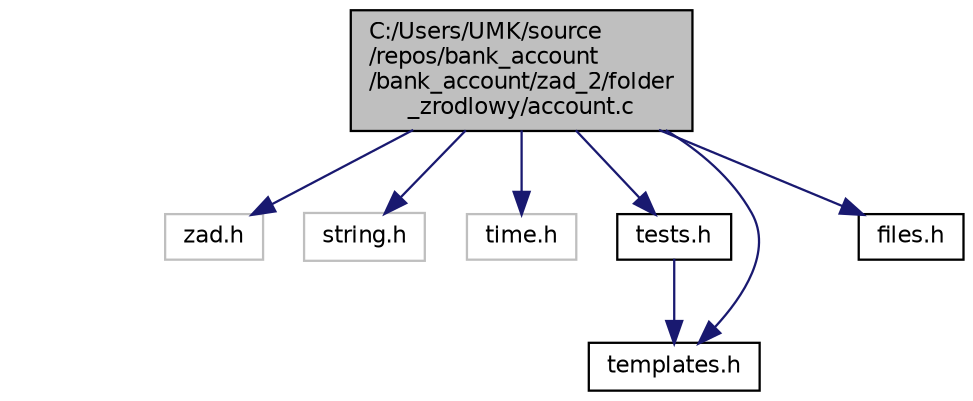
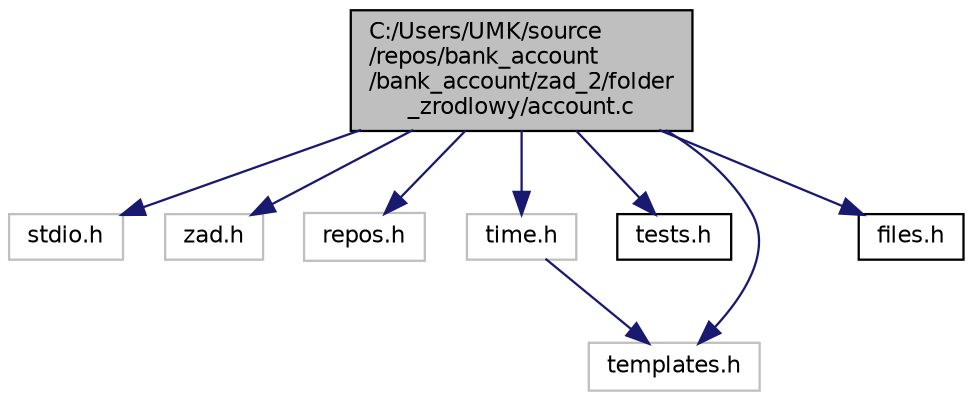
  digraph {
    node [color=black fillcolor=white fontname=Helvetica fontsize=10 shape=record style=filled]
    edge [color=midnightblue fontname=Helvetica fontsize=10 labelfontname=Helvetica labelfontsize=10 style=solid]
    n1 [fillcolor=grey75 fontcolor=black height=0.2 label="C:/Users/UMK/source\l/repos/bank_account\l/bank_account/zad_2/folder\l_zrodlowy/account.c" width=0.4]
+   n2 [color=grey75 height=0.2 label="stdio.h" width=0.4]
    n3 [color=grey75 height=0.2 label="zad.h" width=0.4]
-   n4 [color=grey75 height=0.2 label="string.h" width=0.4]
+   n4 [color=grey75 height=0.2 label="repos.h" width=0.4]
    n5 [color=grey75 height=0.2 label="time.h" width=0.4]
    n6 [height=0.2 label="tests.h" width=0.4]
-   n7 [height=0.2 label="templates.h" width=0.4]
+   n7 [color=grey75 height=0.2 label="templates.h" width=0.4]
    n8 [height=0.2 label="files.h" width=0.4]
+   n1 -> n2
    n1 -> n3
    n1 -> n4
    n1 -> n5
    n1 -> n6
    n1 -> n7
    n1 -> n8
-   n6 -> n7
+   n5 -> n7
  }
